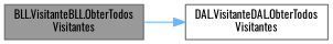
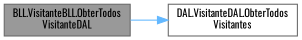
  digraph {
    rankdir=LR
    fontname=Oswald
    node [fontname=Oswald fontsize=10 shape=box style=filled]
-   n1 [color=gray40 fillcolor=grey60 fontcolor=black height=0.2 label="BLL.VisitanteBLL.ObterTodos\lVisitantes" width=0.4]
+   n1 [color=gray40 fillcolor=grey60 fontcolor=black height=0.2 label="BLL.VisitanteBLL.ObterTodos\lVisitanteDAL" width=0.4]
    n2 [color=grey40 fillcolor=white height=0.2 label="DAL.VisitanteDAL.ObterTodos\lVisitantes" width=0.4]
    n1 -> n2 [color=steelblue1 fontname=Oswald fontsize=10 labelfontname=Helvetica labelfontsize=10 style=solid]
  }
